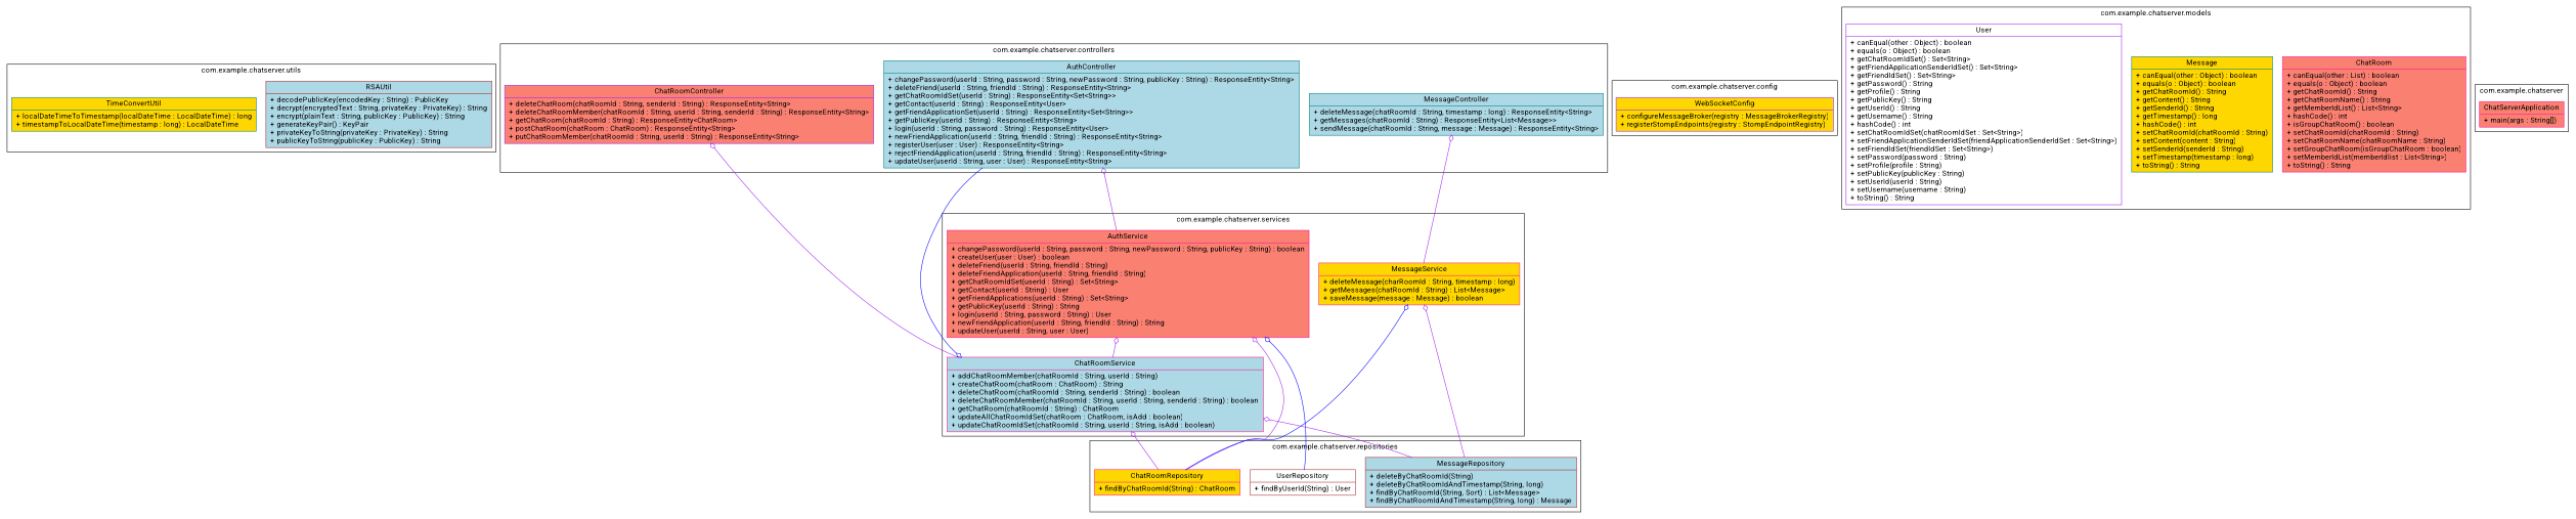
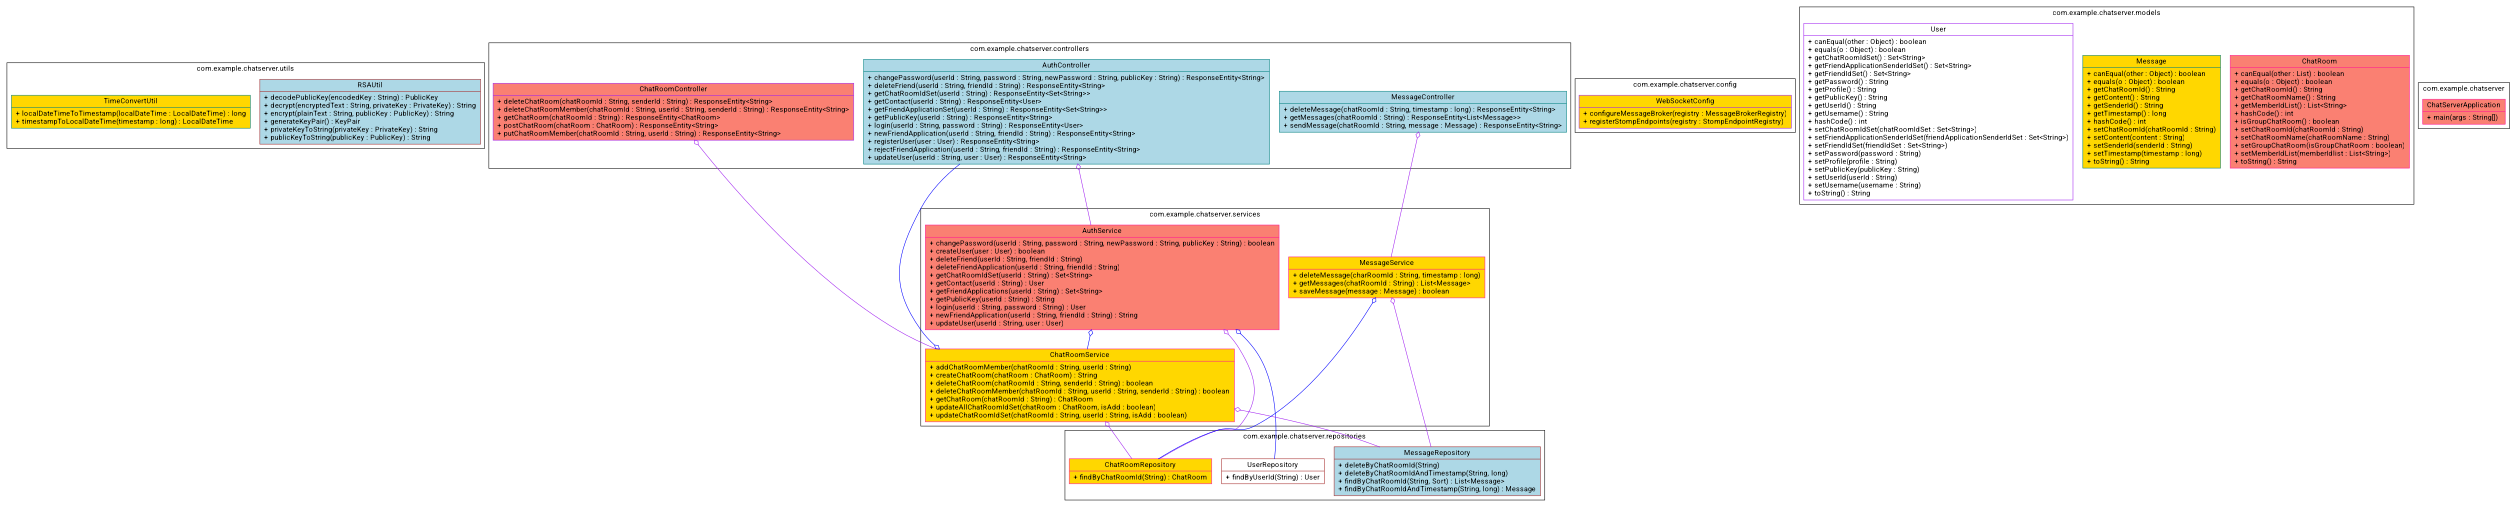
  digraph {
    fontname=Roboto
    node [color=deeppink fillcolor=gold fontname=Roboto shape=record style=filled]
    edge [arrowtail=odiamond color=purple dir=back fontname=Roboto fontsize=11]
    n1 [color=brown fillcolor=lightblue label="{RSAUtil | + decodePublicKey(encodedKey : String) : PublicKey\l+ decrypt(encryptedText : String, privateKey : PrivateKey) : String\l+ encrypt(plainText : String, publicKey : PublicKey) : String\l+ generateKeyPair() : KeyPair\l+ privateKeyToString(privateKey : PrivateKey) : String\l+ publicKeyToString(publicKey : PublicKey) : String\l}"]
    n2 [color=teal label="{TimeConvertUtil | + localDateTimeToTimestamp(localDateTime : LocalDateTime) : long\l+ timestampToLocalDateTime(timestamp : long) : LocalDateTime\l}"]
    n3 [label="{ChatRoomRepository | + findByChatRoomId(String) : ChatRoom\l}"]
    n4 [color=brown fillcolor=lightblue label="{MessageRepository | + deleteByChatRoomId(String)\l+ deleteByChatRoomIdAndTimestamp(String, long)\l+ findByChatRoomId(String, Sort) : List\<Message\>\l+ findByChatRoomIdAndTimestamp(String, long) : Message\l}"]
    n5 [color=brown fillcolor=white label="{UserRepository | + findByUserId(String) : User\l}"]
    n6 [color=teal fillcolor=lightblue label="{AuthController | + changePassword(userId : String, password : String, newPassword : String, publicKey : String) : ResponseEntity\<String\>\l+ deleteFriend(userId : String, friendId : String) : ResponseEntity\<String\>\l+ getChatRoomIdSet(userId : String) : ResponseEntity\<Set\<String\>\>\l+ getContact(userId : String) : ResponseEntity\<User\>\l+ getFriendApplicationSet(userId : String) : ResponseEntity\<Set\<String\>\>\l+ getPublicKey(userId : String) : ResponseEntity\<String\>\l+ login(userId : String, password : String) : ResponseEntity\<User\>\l+ newFriendApplication(userId : String, friendId : String) : ResponseEntity\<String\>\l+ registerUser(user : User) : ResponseEntity\<String\>\l+ rejectFriendApplication(userId : String, friendId : String) : ResponseEntity\<String\>\l+ updateUser(userId : String, user : User) : ResponseEntity\<String\>\l}"]
    n7 [color=purple fillcolor=salmon label="{ChatRoomController | + deleteChatRoom(chatRoomId : String, senderId : String) : ResponseEntity\<String\>\l+ deleteChatRoomMember(chatRoomId : String, userId : String, senderId : String) : ResponseEntity\<String\>\l+ getChatRoom(chatRoomId : String) : ResponseEntity\<ChatRoom\>\l+ postChatRoom(chatRoom : ChatRoom) : ResponseEntity\<String\>\l+ putChatRoomMember(chatRoomId : String, userId : String) : ResponseEntity\<String\>\l}"]
    n8 [color=teal fillcolor=lightblue label="{MessageController | + deleteMessage(chatRoomId : String, timestamp : long) : ResponseEntity\<String\>\l+ getMessages(chatRoomId : String) : ResponseEntity\<List\<Message\>\>\l+ sendMessage(chatRoomId : String, message : Message) : ResponseEntity\<String\>\l}"]
    n9 [color=purple label="{WebSocketConfig | + configureMessageBroker(registry : MessageBrokerRegistry)\l+ registerStompEndpoints(registry : StompEndpointRegistry)\l}"]
    n10 [fillcolor=salmon label="{ChatRoom | + canEqual(other : List) : boolean\l+ equals(o : Object) : boolean\l+ getChatRoomId() : String\l+ getChatRoomName() : String\l+ getMemberIdList() : List\<String\>\l+ hashCode() : int\l+ isGroupChatRoom() : boolean\l+ setChatRoomId(chatRoomId : String)\l+ setChatRoomName(chatRoomName : String)\l+ setGroupChatRoom(isGroupChatRoom : boolean)\l+ setMemberIdList(memberIdlist : List\<String\>)\l+ toString() : String\l}"]
    n11 [color=teal label="{Message | + canEqual(other : Object) : boolean\l+ equals(o : Object) : boolean\l+ getChatRoomId() : String\l+ getContent() : String\l+ getSenderId() : String\l+ getTimestamp() : long\l+ hashCode() : int\l+ setChatRoomId(chatRoomId : String)\l+ setContent(content : String)\l+ setSenderId(senderId : String)\l+ setTimestamp(timestamp : long)\l+ toString() : String\l}"]
    n12 [color=purple fillcolor=white label="{User | + canEqual(other : Object) : boolean\l+ equals(o : Object) : boolean\l+ getChatRoomIdSet() : Set\<String\>\l+ getFriendApplicationSenderIdSet() : Set\<String\>\l+ getFriendIdSet() : Set\<String\>\l+ getPassword() : String\l+ getProfile() : String\l+ getPublicKey() : String\l+ getUserId() : String\l+ getUsername() : String\l+ hashCode() : int\l+ setChatRoomIdSet(chatRoomIdSet : Set\<String\>)\l+ setFriendApplicationSenderIdSet(friendApplicationSenderIdSet : Set\<String\>)\l+ setFriendIdSet(friendIdSet : Set\<String\>)\l+ setPassword(password : String)\l+ setProfile(profile : String)\l+ setPublicKey(publicKey : String)\l+ setUserId(userId : String)\l+ setUsername(username : String)\l+ toString() : String\l}"]
    n13 [fillcolor=salmon label="{ChatServerApplication | + main(args : String[])\l}"]
    n14 [fillcolor=salmon label="{AuthService | + changePassword(userId : String, password : String, newPassword : String, publicKey : String) : boolean\l+ createUser(user : User) : boolean\l+ deleteFriend(userId : String, friendId : String)\l+ deleteFriendApplication(userId : String, friendId : String)\l+ getChatRoomIdSet(userId : String) : Set\<String\>\l+ getContact(userId : String) : User\l+ getFriendApplications(userId : String) : Set\<String\>\l+ getPublicKey(userId : String) : String\l+ login(userId : String, password : String) : User\l+ newFriendApplication(userId : String, friendId : String) : String\l+ updateUser(userId : String, user : User)\l}"]
-   n15 [fillcolor=lightblue label="{ChatRoomService | + addChatRoomMember(chatRoomId : String, userId : String)\l+ createChatRoom(chatRoom : ChatRoom) : String\l+ deleteChatRoom(chatRoomId : String, senderId : String) : boolean\l+ deleteChatRoomMember(chatRoomId : String, userId : String, senderId : String) : boolean\l+ getChatRoom(chatRoomId : String) : ChatRoom\l+ updateAllChatRoomIdSet(chatRoom : ChatRoom, isAdd : boolean)\l+ updateChatRoomIdSet(chatRoomId : String, userId : String, isAdd : boolean)\l}"]
+   n15 [label="{ChatRoomService | + addChatRoomMember(chatRoomId : String, userId : String)\l+ createChatRoom(chatRoom : ChatRoom) : String\l+ deleteChatRoom(chatRoomId : String, senderId : String) : boolean\l+ deleteChatRoomMember(chatRoomId : String, userId : String, senderId : String) : boolean\l+ getChatRoom(chatRoomId : String) : ChatRoom\l+ updateAllChatRoomIdSet(chatRoom : ChatRoom, isAdd : boolean)\l+ updateChatRoomIdSet(chatRoomId : String, userId : String, isAdd : boolean)\l}"]
    n16 [label="{MessageService | + deleteMessage(charRoomId : String, timestamp : long)\l+ getMessages(chatRoomId : String) : List\<Message\>\l+ saveMessage(message : Message) : boolean\l}"]
    subgraph cluster_1 {
      label="com.example.chatserver.utils"
      n1
      n2
    }
    subgraph cluster_2 {
      label="com.example.chatserver.repositories"
      n3
      n4
      n5
    }
    subgraph cluster_3 {
      label="com.example.chatserver.controllers"
      n6
      n7
      n8
    }
    subgraph cluster_4 {
      label="com.example.chatserver.config"
      n9
    }
    subgraph cluster_5 {
      label="com.example.chatserver.models"
      n10
      n11
      n12
    }
    subgraph cluster_6 {
      label="com.example.chatserver"
      n13
    }
    subgraph cluster_7 {
      label="com.example.chatserver.services"
      n14
      n15
      n16
    }
    n6 -> n14
    n7 -> n15
    n8 -> n16
    n14 -> n3
    n14 -> n5 [color=blue]
-   n14 -> n15
+   n14 -> n15 [color=blue]
    n15 -> n3
    n15 -> n4
    n15 -> n6 [color=blue]
    n16 -> n3 [color=blue]
    n16 -> n4
  }
